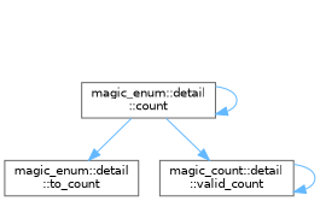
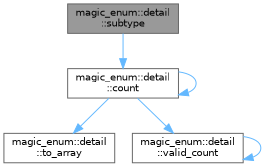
  digraph {
    rankdir=TB
    node [color=grey40 fillcolor=white fontname=Helvetica fontsize=10 shape=box style=filled]
    edge [color=steelblue1 fontname=Helvetica fontsize=10 labelfontname=Helvetica labelfontsize=10 style=solid]
+   n1 [color=gray40 fillcolor=grey60 fontcolor=black height=0.2 label="magic_enum::detail\l::subtype" width=0.4]
    n2 [height=0.2 label="magic_enum::detail\l::count" width=0.4]
-   n3 [height=0.2 label="magic_enum::detail\l::to_count" width=0.4]
-   n4 [height=0.2 label="magic_count::detail\l::valid_count" width=0.4]
+   n3 [height=0.2 label="magic_enum::detail\l::to_array" width=0.4]
+   n4 [height=0.2 label="magic_enum::detail\l::valid_count" width=0.4]
+   n1 -> n2
    n2 -> n2
    n2 -> n3
    n2 -> n4
    n4 -> n4
  }
